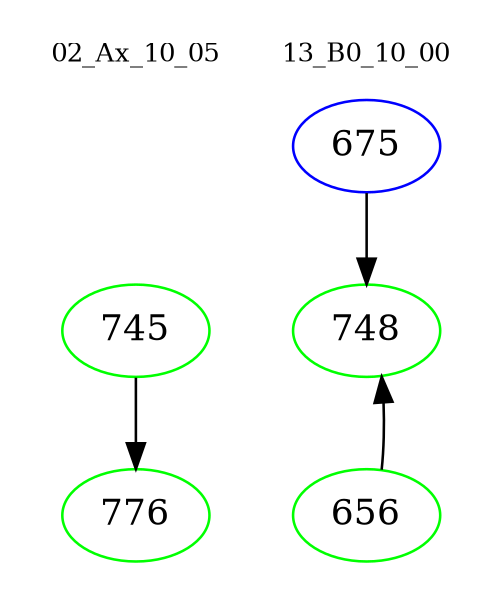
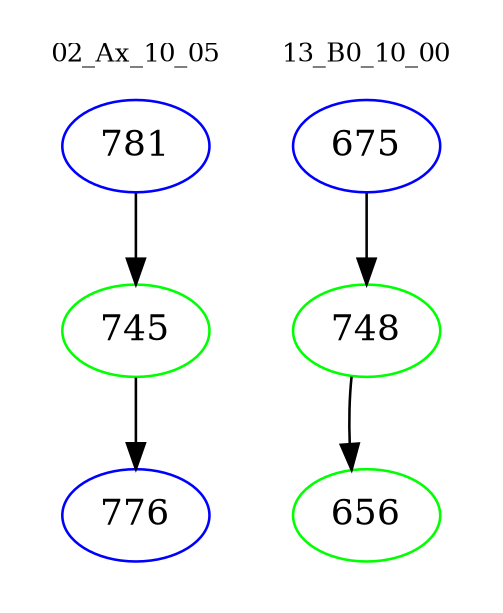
  digraph {
    node [color=green]
    edge [color=black]
+   n1 [color=blue label=781]
    n2 [label=745]
-   n3 [label=776]
+   n3 [color=blue label=776]
    n4 [color=blue label=675]
    n5 [label=748]
    n6 [label=656]
    subgraph cluster_1 {
      color=white
      fontsize=10
      label="02_Ax_10_05"
+     n1
      n2
      n3
    }
    subgraph cluster_2 {
      color=white
      fontsize=10
      label="13_B0_10_00"
      n4
      n5
      n6
    }
+   n1 -> n2
    n2 -> n3
    n4 -> n5
-   n6 -> n5
+   n5 -> n6
  }
